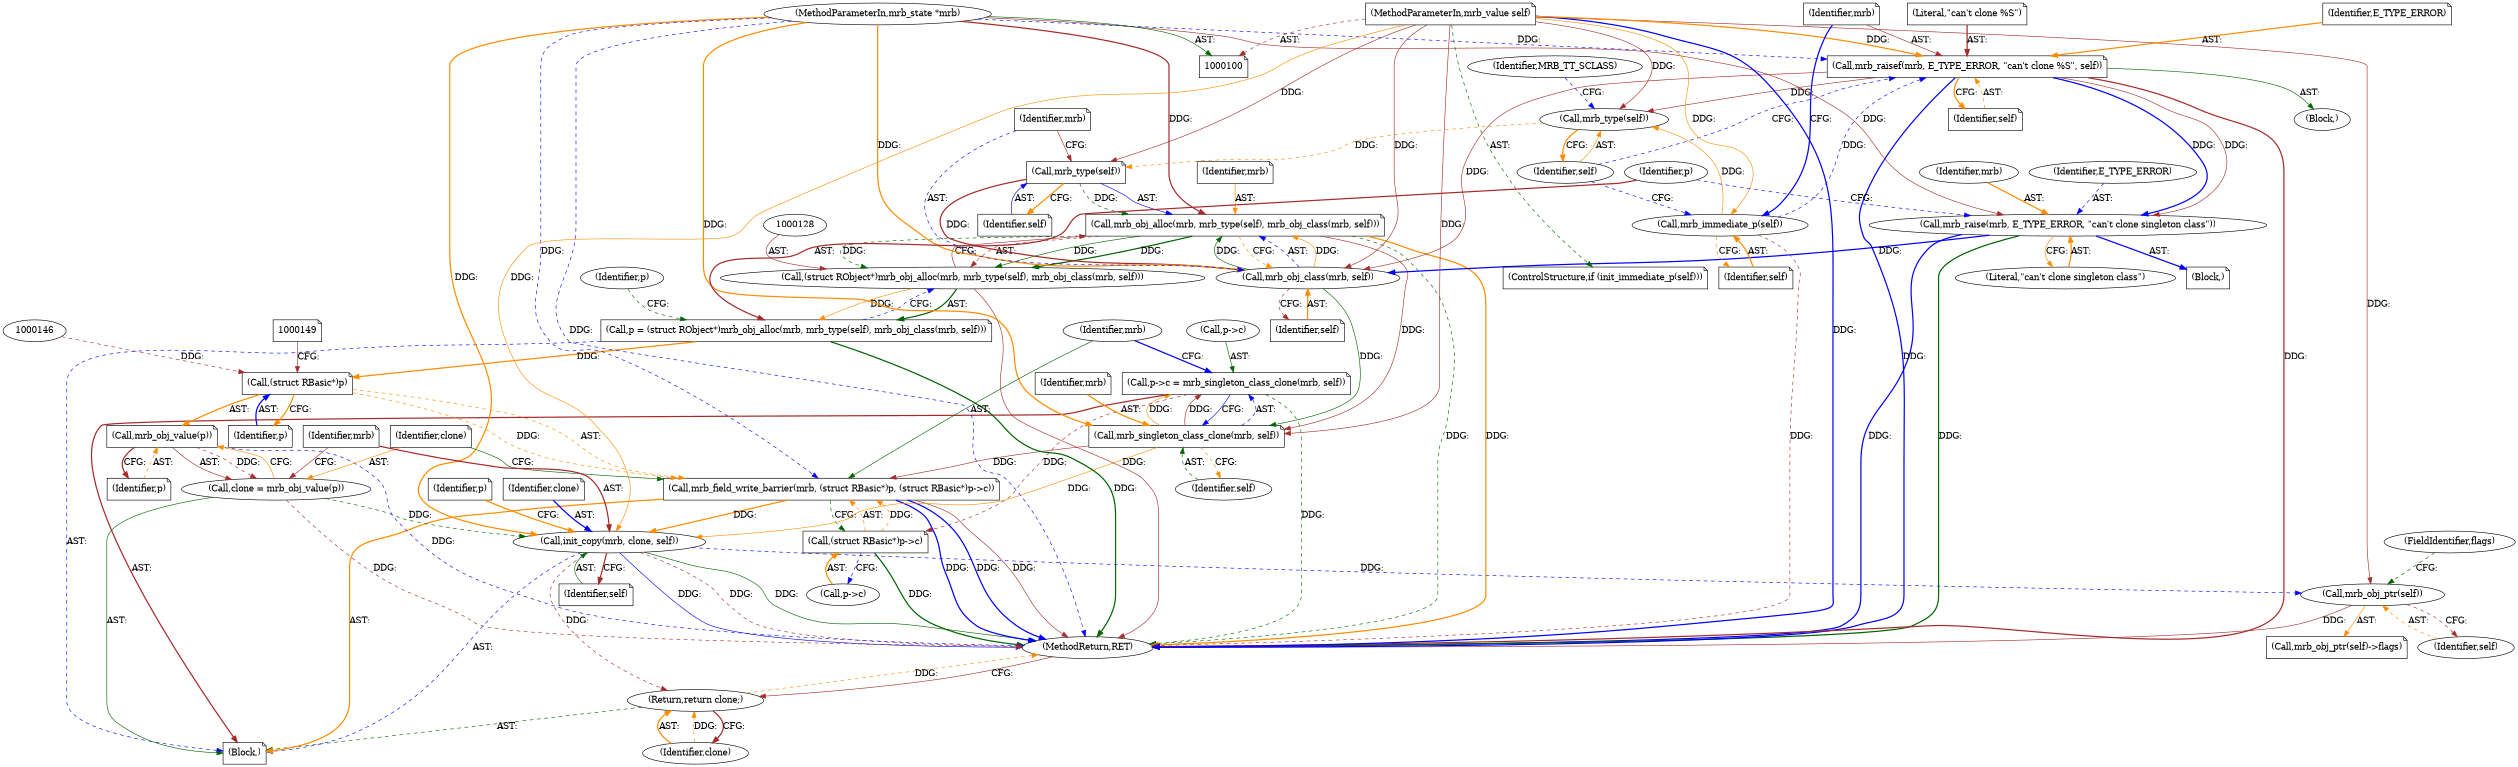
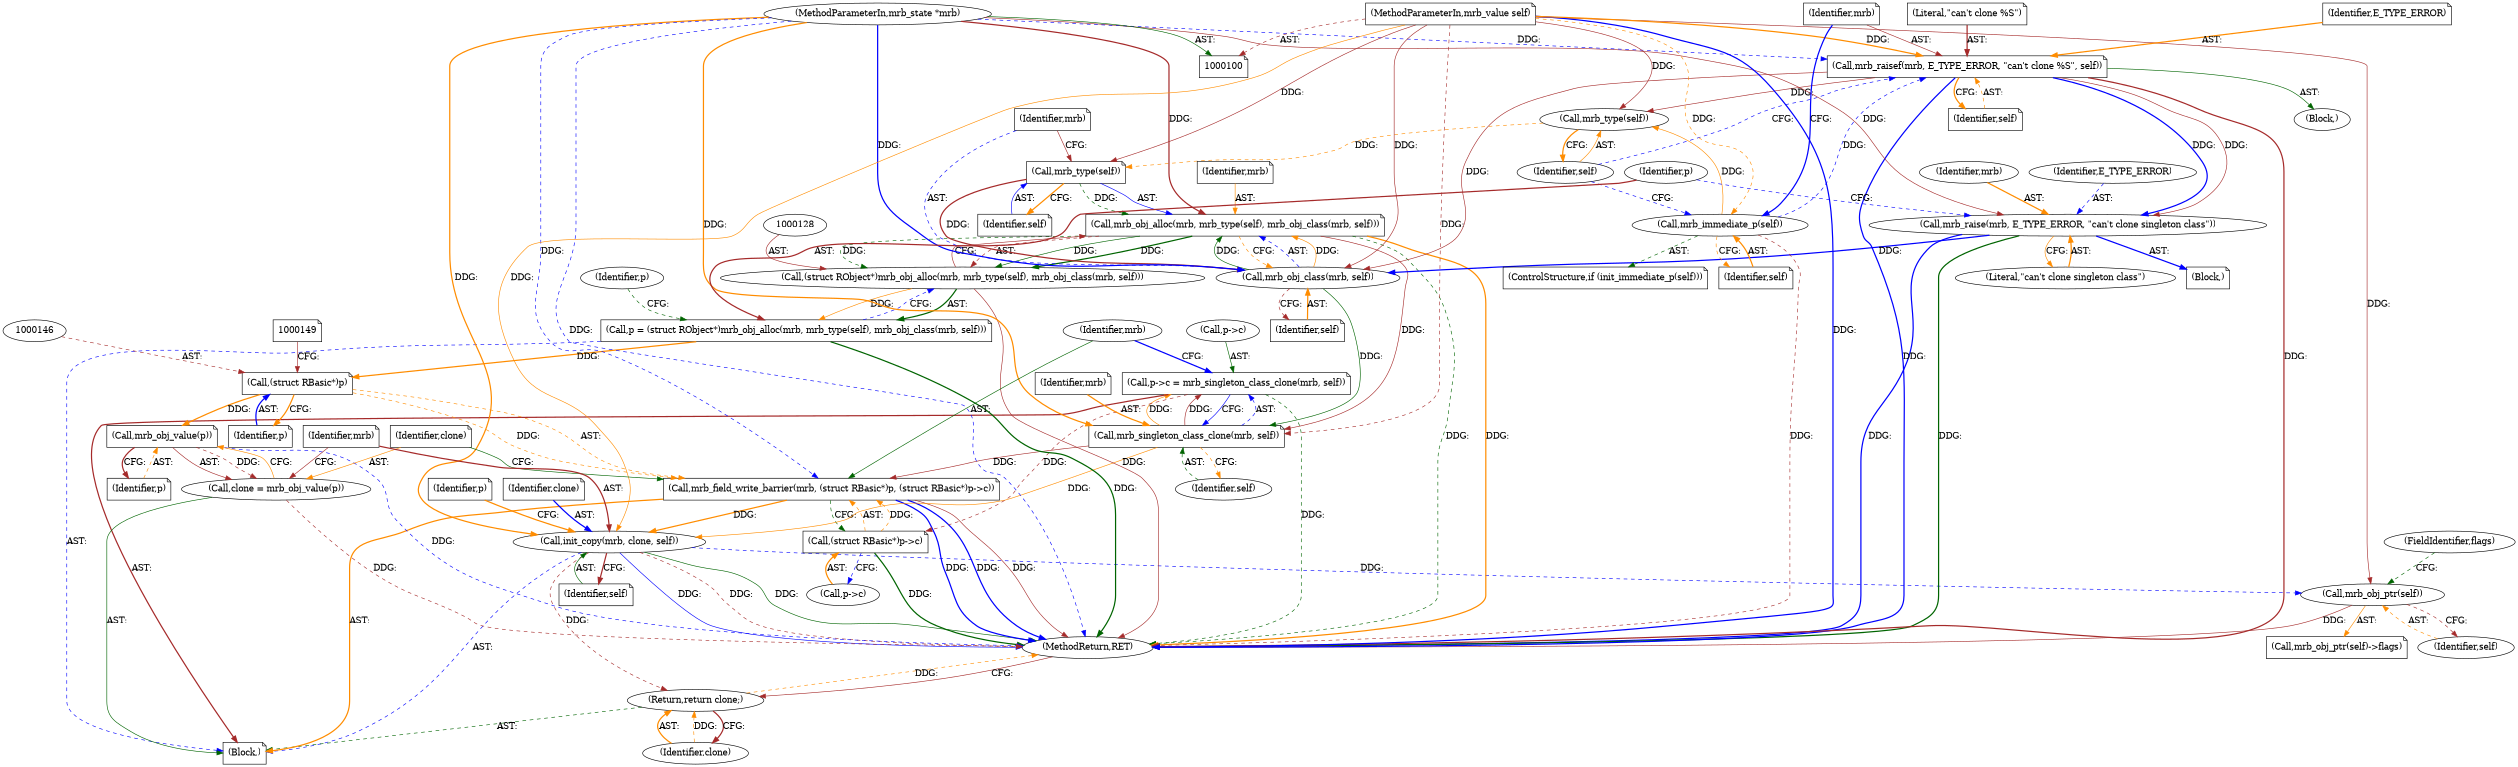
  digraph {
    node [shape=note]
    edge [color=darkorange style=dashed]
    n1 [label="(Call,init_copy(mrb, clone, self))" shape=ellipse]
    n2 [label="(Call,mrb_obj_ptr(self))" shape=ellipse]
    n3 [label="(Return,return clone;)" shape=ellipse]
    n4 [label="(MethodReturn,RET)" shape=ellipse]
    n5 [label="(Identifier,self)"]
    n6 [label="(Block,)"]
    n7 [label="(Call,mrb_obj_ptr(self)->flags)"]
    n8 [label="(Identifier,self)" shape=ellipse]
    n9 [label="(Identifier,clone)" shape=ellipse]
    n10 [label="(Call,mrb_field_write_barrier(mrb, (struct RBasic*)p, (struct RBasic*)p->c))"]
    n11 [label="(Call,(struct RBasic*)p->c)"]
    n12 [label="(Call,p->c)" shape=ellipse]
    n13 [label="(Call,mrb_singleton_class_clone(mrb, self))"]
    n14 [label="(Call,p->c = mrb_singleton_class_clone(mrb, self))"]
    n15 [label="(Identifier,self)" shape=ellipse]
    n16 [label="(Call,mrb_obj_alloc(mrb, mrb_type(self), mrb_obj_class(mrb, self)))"]
    n17 [label="(Call,mrb_obj_class(mrb, self))" shape=ellipse]
    n18 [label="(Call,(struct RObject*)mrb_obj_alloc(mrb, mrb_type(self), mrb_obj_class(mrb, self)))" shape=ellipse]
    n19 [label="(Identifier,self)"]
    n20 [label="(Call,p = (struct RObject*)mrb_obj_alloc(mrb, mrb_type(self), mrb_obj_class(mrb, self)))"]
    n21 [label="(Call,mrb_raise(mrb, E_TYPE_ERROR, \"can't clone singleton class\"))" shape=ellipse]
    n22 [label="(Literal,\"can't clone singleton class\")" shape=ellipse]
    n23 [label="(Block,)"]
    n24 [label="(Call,mrb_raisef(mrb, E_TYPE_ERROR, \"can't clone %S\", self))"]
    n25 [label="(Call,mrb_type(self))" shape=ellipse]
    n26 [label="(Identifier,self)"]
    n27 [label="(Block,)" shape=ellipse]
    n28 [label="(Call,mrb_type(self))"]
    n29 [label="(Identifier,self)" shape=ellipse]
    n30 [label="(MethodParameterIn,mrb_state *mrb)" shape=ellipse]
    1000100
    n32 [label="(Call,mrb_immediate_p(self))" shape=ellipse]
    n33 [label="(Identifier,self)"]
    n34 [label="(ControlStructure,if (init_immediate_p(self)))"]
    n35 [label="(MethodParameterIn,mrb_value self)"]
    n36 [label="(Identifier,self)"]
    n37 [label="(Call,(struct RBasic*)p)"]
    n38 [label="(Call,mrb_obj_value(p))"]
    n39 [label="(Identifier,p)"]
    n40 [label="(Call,clone = mrb_obj_value(p))" shape=ellipse]
    n41 [label="(Identifier,p)"]
    n42 [label="(Identifier,clone)"]
    n43 [label="(Call,p->c)" shape=ellipse]
    n44 [label="(Identifier,mrb)"]
    n45 [label="(Identifier,mrb)"]
    n46 [label="(Identifier,mrb)" shape=ellipse]
    n47 [label="(Identifier,mrb)" shape=ellipse]
    n48 [label="(Identifier,E_TYPE_ERROR)"]
    n49 [label="(Identifier,p)"]
    n50 [label="(Literal,\"can't clone %S\")"]
    n51 [label="(Identifier,mrb)"]
    n52 [label="(Identifier,p)" shape=ellipse]
    n53 [label="(FieldIdentifier,flags)" shape=ellipse]
-   n54 [label="(Identifier,MRB_TT_SCLASS)" shape=ellipse]
    n55 [label="(Identifier,clone)"]
    n56 [label="(Identifier,mrb)"]
    n57 [label="(Identifier,mrb)"]
    n58 [label="(Identifier,p)" shape=ellipse]
    n59 [label="(Identifier,E_TYPE_ERROR)" shape=ellipse]
    1000146 [shape=ellipse]
    1000149
    1000128 [shape=ellipse]
    n1 -> n2 [color=blue label="DDG: "]
    n1 -> n3 [color=brown label="DDG: "]
    n1 -> n4 [color=blue label="DDG: " style=solid]
    n1 -> n4 [color=brown label="DDG: "]
    n1 -> n4 [color=darkgreen label="DDG: " style=solid]
    n1 -> n5 [color=brown label="CFG: " style=bold]
    n1 -> n6 [color=blue label="AST: "]
    n2 -> n4 [color=brown label="DDG: " style=solid]
    n2 -> n7 [label="AST: " style=solid]
    n2 -> n8 [color=brown label="CFG: "]
    n3 -> n4 [label="DDG: "]
    n3 -> n6 [color=darkgreen label="AST: "]
    n3 -> n9 [color=brown label="CFG: " style=bold]
    n4 -> n3 [color=brown label="CFG: " style=solid]
    n5 -> n1 [color=darkgreen label="AST: " style=solid]
    n8 -> n2 [label="AST: "]
    n9 -> n3 [label="AST: " style=bold]
    n9 -> n3 [label="DDG: "]
    n10 -> n1 [label="DDG: " style=bold]
    n10 -> n4 [color=blue label="DDG: " style=bold]
    n10 -> n4 [color=blue label="DDG: " style=bold]
    n10 -> n4 [color=brown label="DDG: " style=solid]
    n10 -> n6 [label="AST: " style=bold]
    n10 -> n11 [color=darkgreen label="CFG: "]
    n11 -> n4 [color=darkgreen label="DDG: " style=bold]
    n11 -> n10 [label="AST: "]
    n11 -> n10 [label="DDG: "]
    n11 -> n12 [color=blue label="CFG: "]
    n12 -> n11 [label="AST: " style=bold]
    n13 -> n1 [label="DDG: " style=solid]
    n13 -> n10 [color=brown label="DDG: " style=solid]
    n13 -> n14 [color=blue label="AST: "]
    n13 -> n14 [label="DDG: " style=solid]
    n13 -> n14 [color=brown label="DDG: " style=solid]
    n13 -> n15 [label="CFG: "]
    n14 -> n4 [color=darkgreen label="DDG: "]
    n14 -> n6 [color=brown label="AST: " style=bold]
    n14 -> n11 [color=brown label="DDG: "]
    n14 -> n13 [color=blue label="CFG: " style=solid]
    n15 -> n13 [color=darkgreen label="AST: "]
    n16 -> n4 [color=darkgreen label="DDG: "]
    n16 -> n4 [label="DDG: " style=bold]
    n16 -> n13 [color=brown label="DDG: " style=solid]
    n16 -> n17 [label="CFG: "]
    n16 -> n18 [color=brown label="AST: "]
    n16 -> n18 [color=darkgreen label="DDG: " style=solid]
    n16 -> n18 [color=darkgreen label="DDG: " style=bold]
    n16 -> n18 [color=darkgreen label="DDG: "]
    n17 -> n13 [color=darkgreen label="DDG: " style=solid]
    n17 -> n16 [color=blue label="AST: "]
    n17 -> n16 [label="DDG: " style=solid]
    n17 -> n16 [color=darkgreen label="DDG: " style=solid]
    n17 -> n19 [color=brown label="CFG: "]
    n18 -> n4 [color=brown label="DDG: " style=solid]
    n18 -> n16 [color=brown label="CFG: " style=solid]
    n18 -> n20 [color=darkgreen label="AST: " style=bold]
    n18 -> n20 [label="DDG: " style=solid]
    n19 -> n17 [label="AST: " style=bold]
    n20 -> n4 [color=darkgreen label="DDG: " style=bold]
    n20 -> n6 [color=blue label="AST: "]
    n20 -> n18 [color=blue label="CFG: "]
    n20 -> n37 [label="DDG: " style=bold]
    n21 -> n4 [color=blue label="DDG: " style=bold]
    n21 -> n4 [color=darkgreen label="DDG: " style=bold]
    n21 -> n17 [color=blue label="DDG: " style=bold]
    n21 -> n22 [label="CFG: " style=solid]
    n21 -> n23 [color=blue label="AST: " style=bold]
    n22 -> n21 [label="AST: " style=bold]
    n24 -> n4 [color=blue label="DDG: " style=bold]
    n24 -> n4 [color=brown label="DDG: " style=bold]
    n24 -> n17 [color=brown label="DDG: " style=solid]
    n24 -> n21 [color=blue label="DDG: " style=bold]
    n24 -> n21 [color=brown label="DDG: " style=solid]
    n24 -> n25 [color=brown label="DDG: " style=solid]
    n24 -> n26 [label="CFG: " style=bold]
    n24 -> n27 [color=darkgreen label="AST: " style=solid]
    n25 -> n28 [label="DDG: "]
    n25 -> n29 [label="CFG: " style=bold]
    n26 -> n24 [label="AST: "]
    n28 -> n16 [color=blue label="AST: " style=solid]
    n28 -> n16 [color=darkgreen label="DDG: "]
    n28 -> n17 [color=brown label="DDG: " style=bold]
    n28 -> n36 [label="CFG: " style=bold]
    n29 -> n24 [color=blue label="CFG: "]
    n29 -> n25 [label="AST: " style=solid]
    n29 -> n32 [color=blue label="CFG: "]
    n30 -> n1 [label="DDG: " style=bold]
    n30 -> n4 [color=blue label="DDG: "]
    n30 -> n10 [color=blue label="DDG: "]
    n30 -> n13 [label="DDG: " style=bold]
    n30 -> n16 [color=brown label="DDG: " style=bold]
-   n30 -> n17 [label="DDG: " style=bold]
+   n30 -> n17 [color=blue label="DDG: " style=bold]
    n30 -> n21 [color=brown label="DDG: " style=solid]
    n30 -> n24 [color=blue label="DDG: "]
    n30 -> 1000100 [color=darkgreen label="AST: " style=solid]
    n32 -> n4 [color=brown label="DDG: "]
    n32 -> n24 [color=blue label="DDG: "]
    n32 -> n25 [label="DDG: " style=solid]
    n32 -> n33 [label="CFG: "]
-   n35 -> n34 [color=darkgreen label="AST: "]
+   n32 -> n34 [color=darkgreen label="AST: "]
    n33 -> n32 [label="AST: " style=bold]
    n35 -> n1 [label="DDG: " style=solid]
    n35 -> n2 [color=brown label="DDG: " style=solid]
    n35 -> n4 [color=blue label="DDG: " style=bold]
-   n35 -> n13 [color=brown label="DDG: " style=solid]
+   n35 -> n13 [color=brown label="DDG: "]
    n35 -> n17 [color=brown label="DDG: " style=solid]
    n35 -> n24 [label="DDG: " style=bold]
    n35 -> n25 [color=brown label="DDG: " style=solid]
    n35 -> n28 [color=brown label="DDG: " style=solid]
    n35 -> 1000100 [color=brown label="AST: "]
-   n35 -> n32 [label="DDG: " style=solid]
+   n35 -> n32 [label="DDG: "]
    n36 -> n28 [color=blue label="AST: " style=solid]
    n37 -> n10 [label="AST: "]
    n37 -> n10 [label="DDG: "]
-   n37 -> n38 [label="AST: " style=bold]
+   n37 -> n38 [label="DDG: " style=bold]
    n37 -> n39 [label="CFG: " style=bold]
    n38 -> n4 [color=blue label="DDG: "]
    n38 -> n40 [color=brown label="AST: " style=solid]
    n38 -> n40 [color=brown label="DDG: "]
    n38 -> n41 [color=brown label="CFG: " style=bold]
    n39 -> n37 [color=blue label="AST: " style=bold]
-   n40 -> n1 [color=darkgreen label="DDG: "]
    n40 -> n4 [color=brown label="DDG: "]
    n40 -> n6 [color=darkgreen label="AST: " style=solid]
    n40 -> n38 [label="CFG: " style=solid]
    n41 -> n38 [label="AST: "]
    n42 -> n10 [color=darkgreen label="CFG: " style=solid]
    n42 -> n40 [label="AST: " style=solid]
    n43 -> n14 [color=darkgreen label="AST: " style=solid]
    n44 -> n16 [label="AST: " style=solid]
    n45 -> n24 [color=brown label="AST: " style=solid]
    n45 -> n32 [color=blue label="CFG: " style=bold]
    n46 -> n21 [label="AST: " style=bold]
    n47 -> n10 [color=darkgreen label="AST: " style=solid]
    n47 -> n14 [color=blue label="CFG: " style=bold]
    n48 -> n24 [label="AST: " style=bold]
    n49 -> n1 [label="CFG: " style=bold]
    n50 -> n24 [color=brown label="AST: " style=bold]
    n51 -> n1 [color=brown label="AST: " style=bold]
    n51 -> n40 [color=brown label="CFG: " style=solid]
    n52 -> n20 [color=brown label="AST: " style=bold]
    n52 -> n21 [color=blue label="CFG: "]
    n53 -> n2 [color=darkgreen label="CFG: "]
-   n54 -> n25 [color=blue label="CFG: "]
    n55 -> n1 [color=blue label="AST: " style=bold]
    n56 -> n13 [label="AST: " style=bold]
    n57 -> n17 [color=blue label="AST: "]
    n57 -> n28 [color=brown label="CFG: " style=solid]
    n58 -> n20 [color=darkgreen label="CFG: "]
    n59 -> n21 [color=blue label="AST: "]
-   1000146 -> n37 [color=brown label="DDG: "]
+   1000146 -> n37 [color=brown label="AST: "]
    1000149 -> n37 [color=brown label="CFG: " style=solid]
    1000128 -> n18 [color=brown label="AST: " style=solid]
  }
